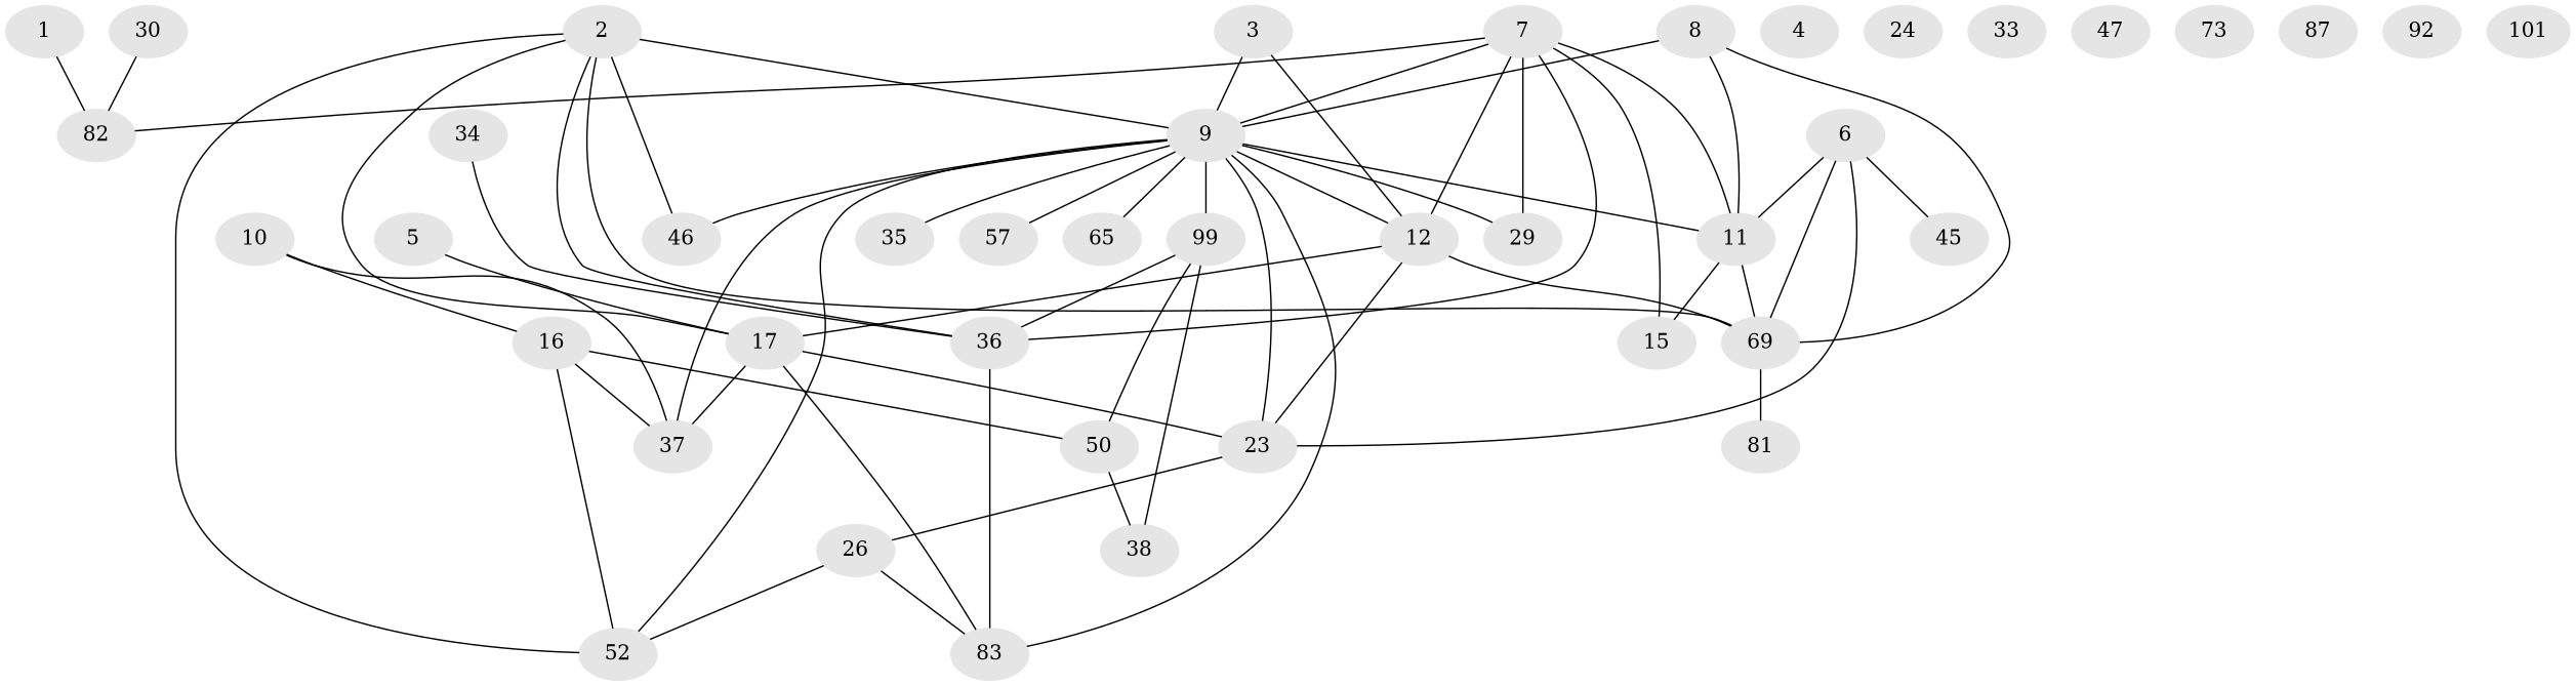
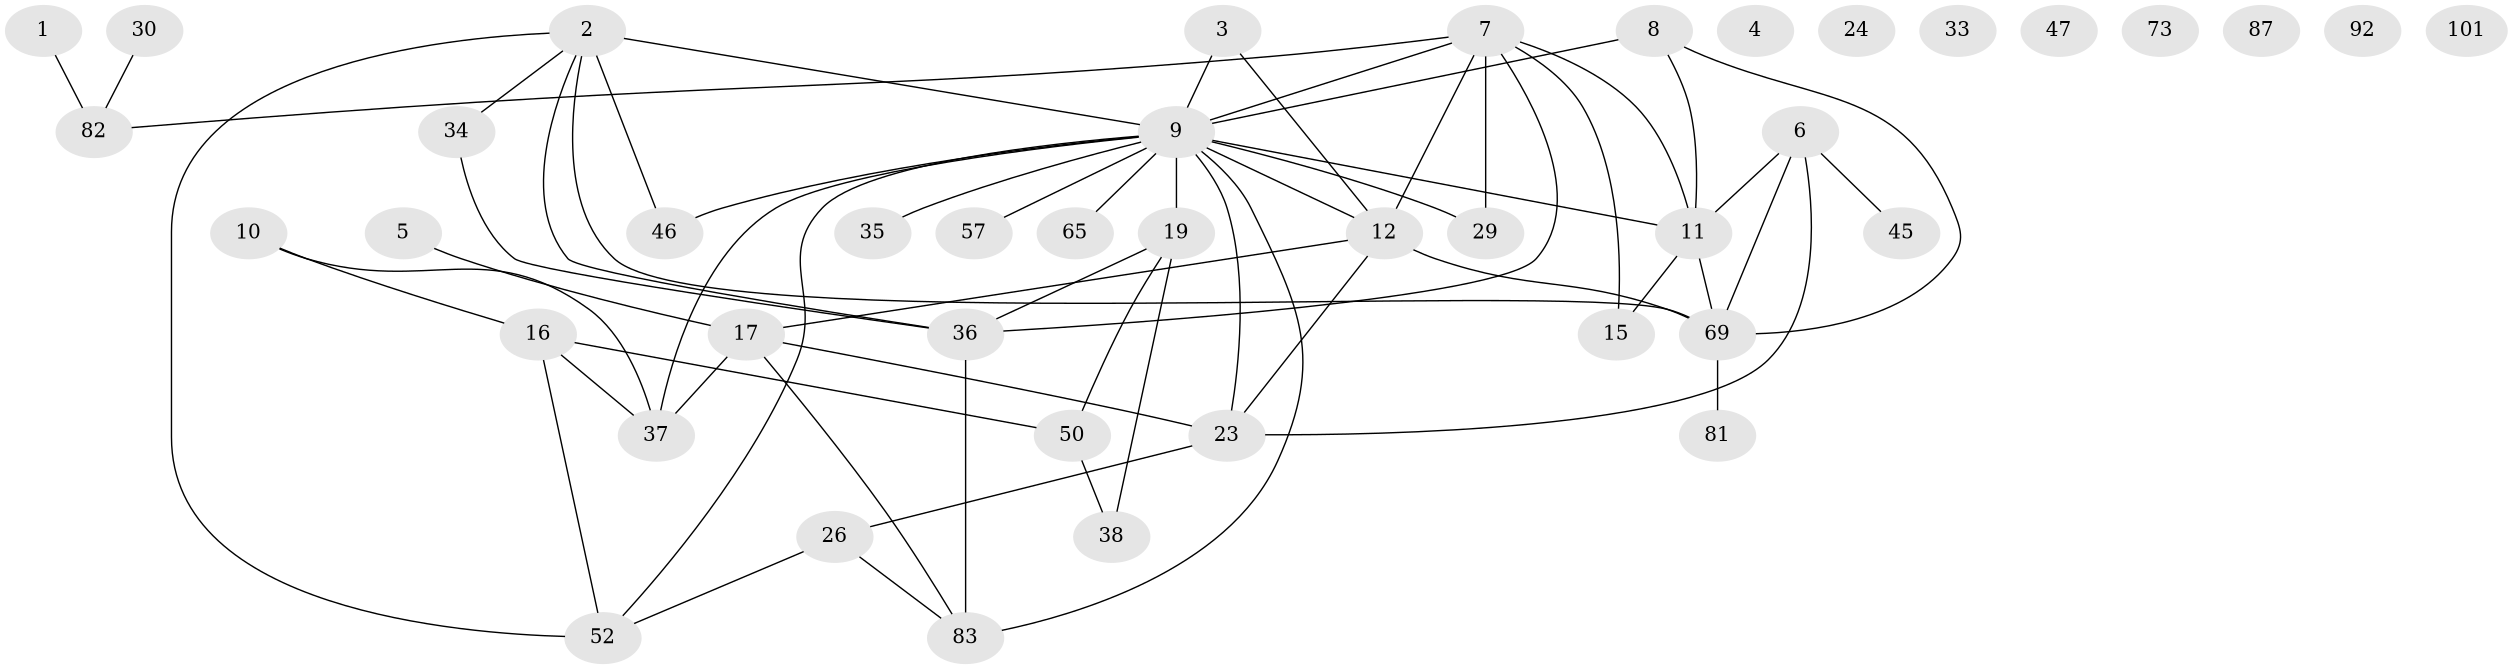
  graph {
    node [color=gray90 style=filled]
    1 [super="+14"]
    82 [super="+84"]
    2 [super="+51+64+66+22"]
    9 [super="+77+39+40+43+48+55"]
    17 [super="+89+49"]
    36 [super="+78+44+88"]
    46 [super="+59+63"]
    52 [super="+61"]
    69 [super="+80"]
    12 [super="+32+97+62"]
    11 [super="+100+27"]
    23 [super="+42"]
    29
-   19 [super="+21+54" label=99]
+   19 [super="+21+54"]
    35
    37 [super="+71"]
    57
    65 [super="+76"]
    83 [super="+102+95"]
    38 [super="+79"]
    81
    3
    4
    5 [super="+31"]
    6 [super="+98+53"]
    45
    15 [super="+56"]
    26
    7 [super="+18+75+50+25"]
    8 [super="+93+58+13"]
    n31 [label=50 super="+99"]
    16 [super="+91+72"]
    10
    24
    30
    33
    34 [super="+86"]
    47
    73
    87
    92
    101
    1 -- 82
    2 -- 9 [weight=2]
-   2 -- 17
+   2 -- 34
    2 -- 36
    2 -- 46 [weight=2]
    2 -- 52
    2 -- 69
    9 -- 46
    9 -- 52
    9 -- 12 [weight=2]
    9 -- 11
    9 -- 23
    9 -- 29
    9 -- 19 [weight=2]
    9 -- 35 [weight=2]
    9 -- 37
    9 -- 57
    9 -- 65
    9 -- 83
    17 -- 23
    17 -- 37
    17 -- 83
    36 -- 83 [weight=2]
    69 -- 81
    12 -- 17
    12 -- 69
    12 -- 23
    11 -- 69
    11 -- 15
    23 -- 26
    19 -- 36
    19 -- 38
    19 -- n31
    3 -- 9
    3 -- 12
    5 -- 17
    6 -- 69
    6 -- 11 [weight=2]
    6 -- 23
    6 -- 45
    26 -- 52
    26 -- 83
    7 -- 82
    7 -- 9
    7 -- 36
    7 -- 12 [weight=2]
    7 -- 11
    7 -- 29
    7 -- 15 [weight=2]
    8 -- 9 [weight=2]
    8 -- 69
    8 -- 11
    n31 -- 38
    16 -- 52
    16 -- 37
    16 -- n31
    10 -- 37
    10 -- 16
    30 -- 82
    34 -- 36
  }
